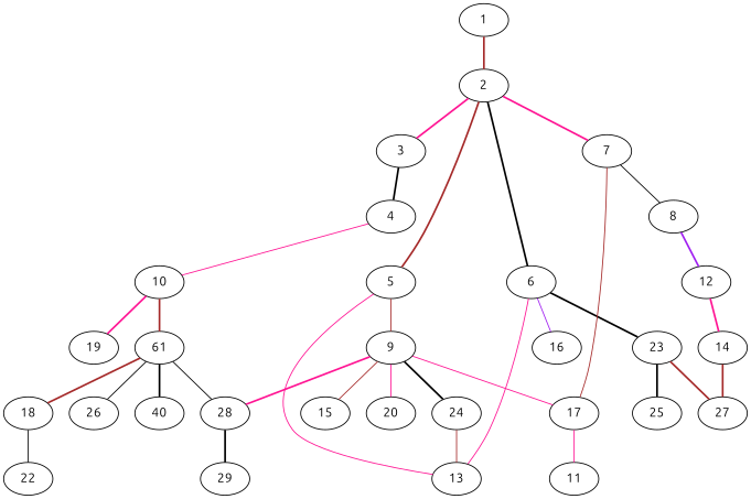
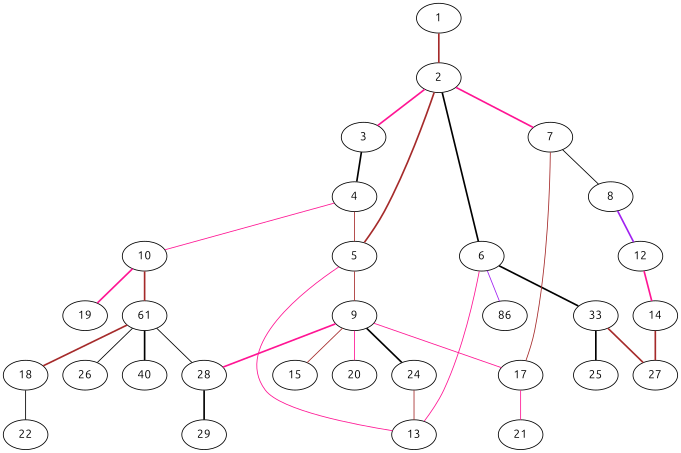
  graph {
    fontname=Ubuntu
    node [fontname=Ubuntu]
    edge [color=brown fontname=Ubuntu style=bold]
    1
    2
    3
    5
    6
    7
    4
    9
    13
-   16
-   23
+   16 [label=86]
+   23 [label=33]
    8
    17
    10
    15
    20
    24
    28
    27
    25
    12
-   21 [label=11]
+   21
    n23 [label=61]
    19
    18
    26
    n27 [label=40]
    29
    14
    22
    1 -- 2
    2 -- 3 [color=deeppink]
    2 -- 5
    2 -- 6 [color=black]
    2 -- 7 [color=deeppink]
    3 -- 4 [color=black]
    5 -- 9 [style=solid]
    5 -- 13 [color=deeppink style=solid]
    6 -- 13 [color=deeppink style=solid]
    6 -- 16 [color=purple style=solid]
    6 -- 23 [color=black]
    7 -- 8 [color=black style=solid]
    7 -- 17 [style=solid]
+   4 -- 5 [style=solid]
    4 -- 10 [color=deeppink style=solid]
    9 -- 17 [color=deeppink style=solid]
    9 -- 15 [style=solid]
    9 -- 20 [color=deeppink style=solid]
    9 -- 24 [color=black]
    9 -- 28 [color=deeppink]
    23 -- 27
    23 -- 25 [color=black]
    8 -- 12 [color=purple]
    17 -- 21 [color=deeppink style=solid]
    10 -- n23
    10 -- 19 [color=deeppink]
    24 -- 13 [style=solid]
    28 -- 29 [color=black]
    12 -- 14 [color=deeppink]
    n23 -- 28 [color=black style=solid]
    n23 -- 18
    n23 -- 26 [color=black style=solid]
    n23 -- n27 [color=black]
    18 -- 22 [color=black style=solid]
    14 -- 27
  }
